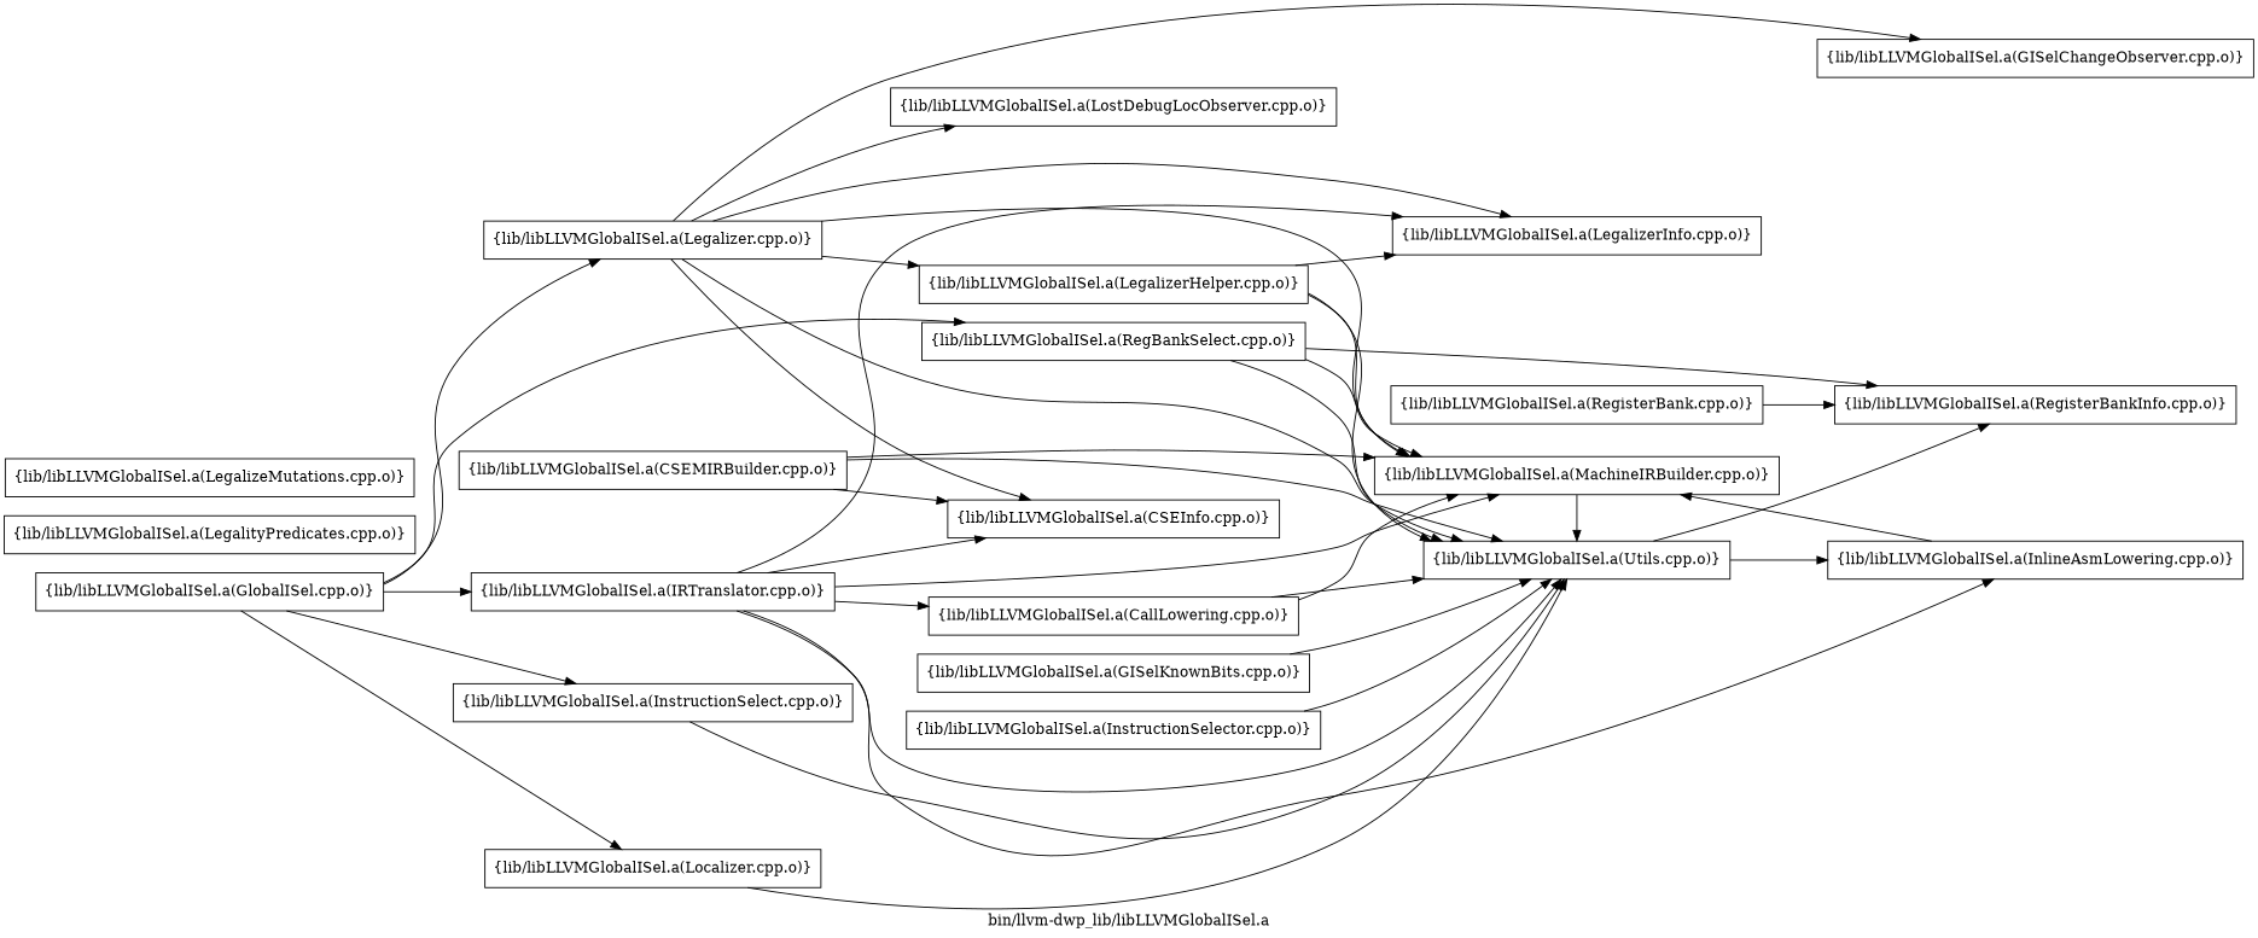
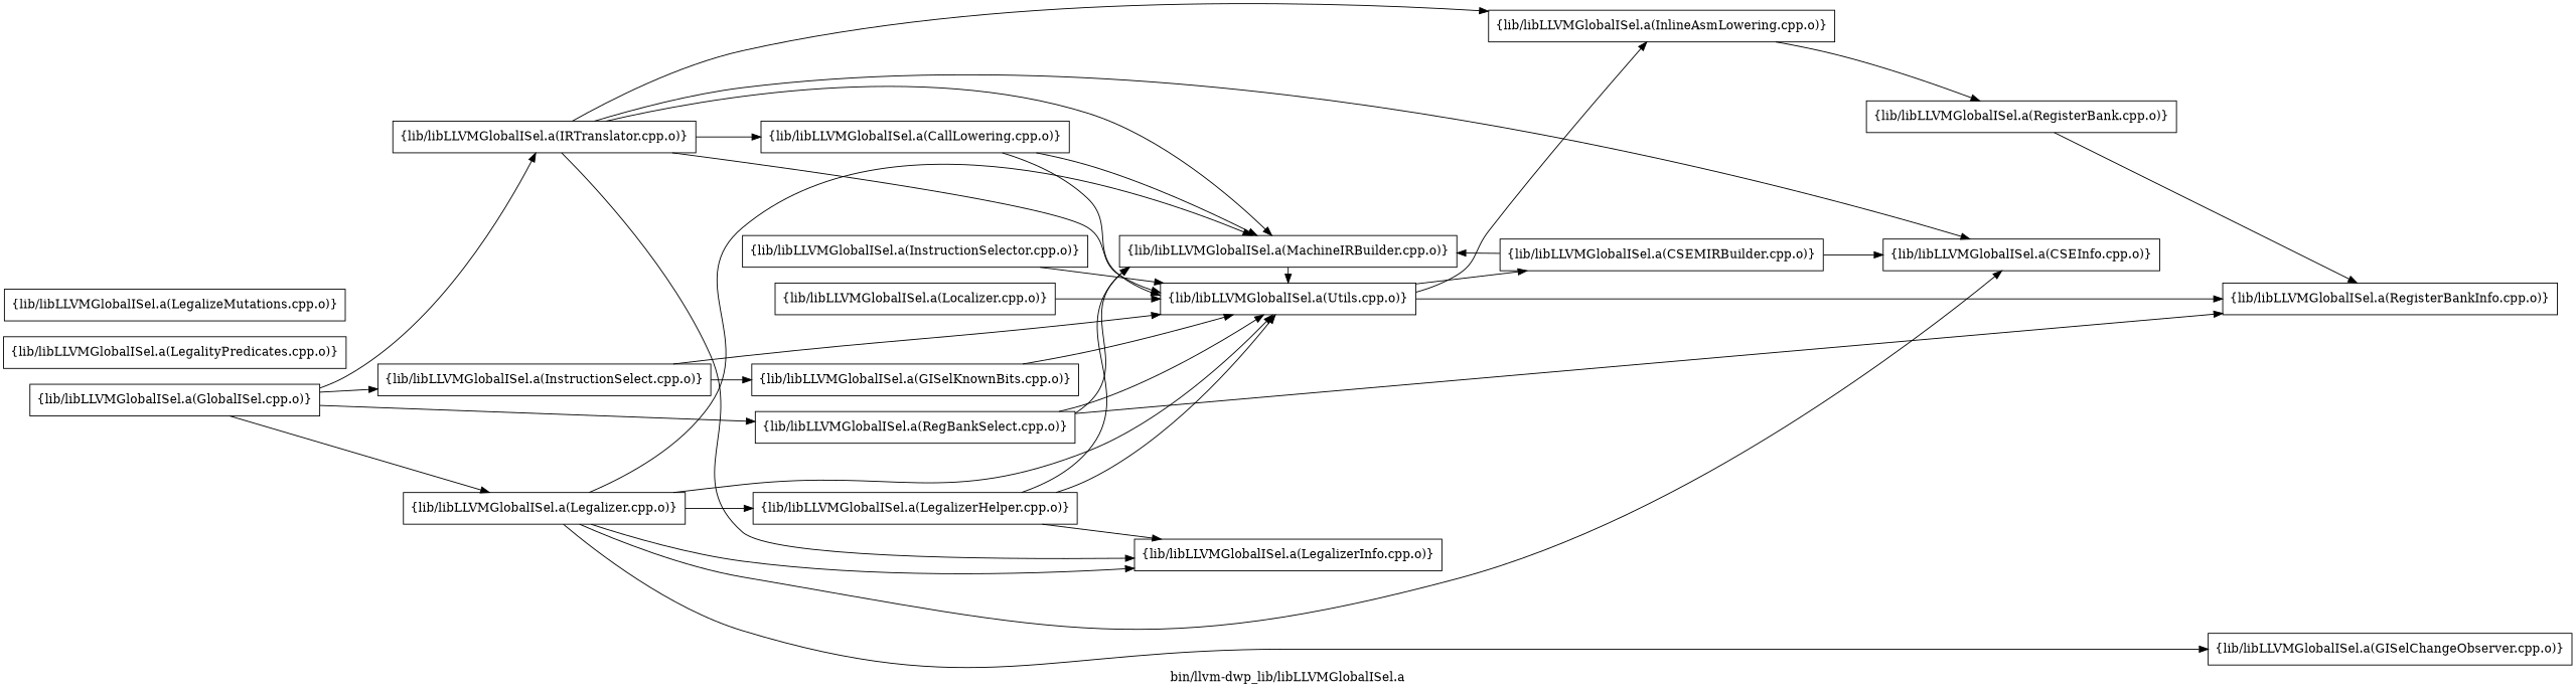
  digraph {
    label="bin/llvm-dwp_lib/libLLVMGlobalISel.a"
    rankdir=LR
    node [group=0 shape=box]
    n1 [label="{lib/libLLVMGlobalISel.a(CallLowering.cpp.o)}"]
    n2 [label="{lib/libLLVMGlobalISel.a(MachineIRBuilder.cpp.o)}"]
    n3 [label="{lib/libLLVMGlobalISel.a(Utils.cpp.o)}"]
    n4 [label="{lib/libLLVMGlobalISel.a(GISelChangeObserver.cpp.o)}"]
    n5 [label="{lib/libLLVMGlobalISel.a(RegisterBankInfo.cpp.o)}"]
    n6 [label="{lib/libLLVMGlobalISel.a(InlineAsmLowering.cpp.o)}"]
    n7 [label="{lib/libLLVMGlobalISel.a(RegisterBank.cpp.o)}"]
    n8 [label="{lib/libLLVMGlobalISel.a(LegalityPredicates.cpp.o)}"]
    n9 [label="{lib/libLLVMGlobalISel.a(LegalizeMutations.cpp.o)}"]
    n10 [label="{lib/libLLVMGlobalISel.a(LegalizerInfo.cpp.o)}"]
    n11 [label="{lib/libLLVMGlobalISel.a(InstructionSelector.cpp.o)}"]
    n12 [label="{lib/libLLVMGlobalISel.a(CSEInfo.cpp.o)}"]
    n13 [label="{lib/libLLVMGlobalISel.a(GlobalISel.cpp.o)}"]
    n14 [label="{lib/libLLVMGlobalISel.a(IRTranslator.cpp.o)}"]
    n15 [label="{lib/libLLVMGlobalISel.a(InstructionSelect.cpp.o)}"]
    n16 [label="{lib/libLLVMGlobalISel.a(Legalizer.cpp.o)}"]
    n17 [label="{lib/libLLVMGlobalISel.a(Localizer.cpp.o)}"]
    n18 [label="{lib/libLLVMGlobalISel.a(RegBankSelect.cpp.o)}"]
    n19 [label="{lib/libLLVMGlobalISel.a(GISelKnownBits.cpp.o)}"]
    n20 [label="{lib/libLLVMGlobalISel.a(LegalizerHelper.cpp.o)}"]
-   n21 [label="{lib/libLLVMGlobalISel.a(LostDebugLocObserver.cpp.o)}"]
    n22 [label="{lib/libLLVMGlobalISel.a(CSEMIRBuilder.cpp.o)}"]
    subgraph sub_1 {
      rank=same
      n1
    }
    subgraph sub_2 {
      rank=same
      n2
      n3
    }
    subgraph sub_3 {
      rank=same
      n4
      n5
    }
    n1 -> n2
    n1 -> n3
    n2 -> n3
    n3 -> n5
    n3 -> n6
-   n6 -> n2
+   n6 -> n7
    n7 -> n5
    n11 -> n3
    n13 -> n14
    n13 -> n15
    n13 -> n16
-   n13 -> n17
    n13 -> n18
    n14 -> n1
    n14 -> n2
    n14 -> n3
    n14 -> n6
    n14 -> n10
    n14 -> n12
    n15 -> n3
+   n15 -> n19
    n16 -> n2
    n16 -> n3
    n16 -> n4
    n16 -> n10
    n16 -> n12
    n16 -> n20
-   n16 -> n21
    n17 -> n3
    n18 -> n2
    n18 -> n3
    n18 -> n5
    n19 -> n3
    n20 -> n2
    n20 -> n3
    n20 -> n10
    n22 -> n2
-   n22 -> n3
+   n3 -> n22
    n22 -> n12
  }
